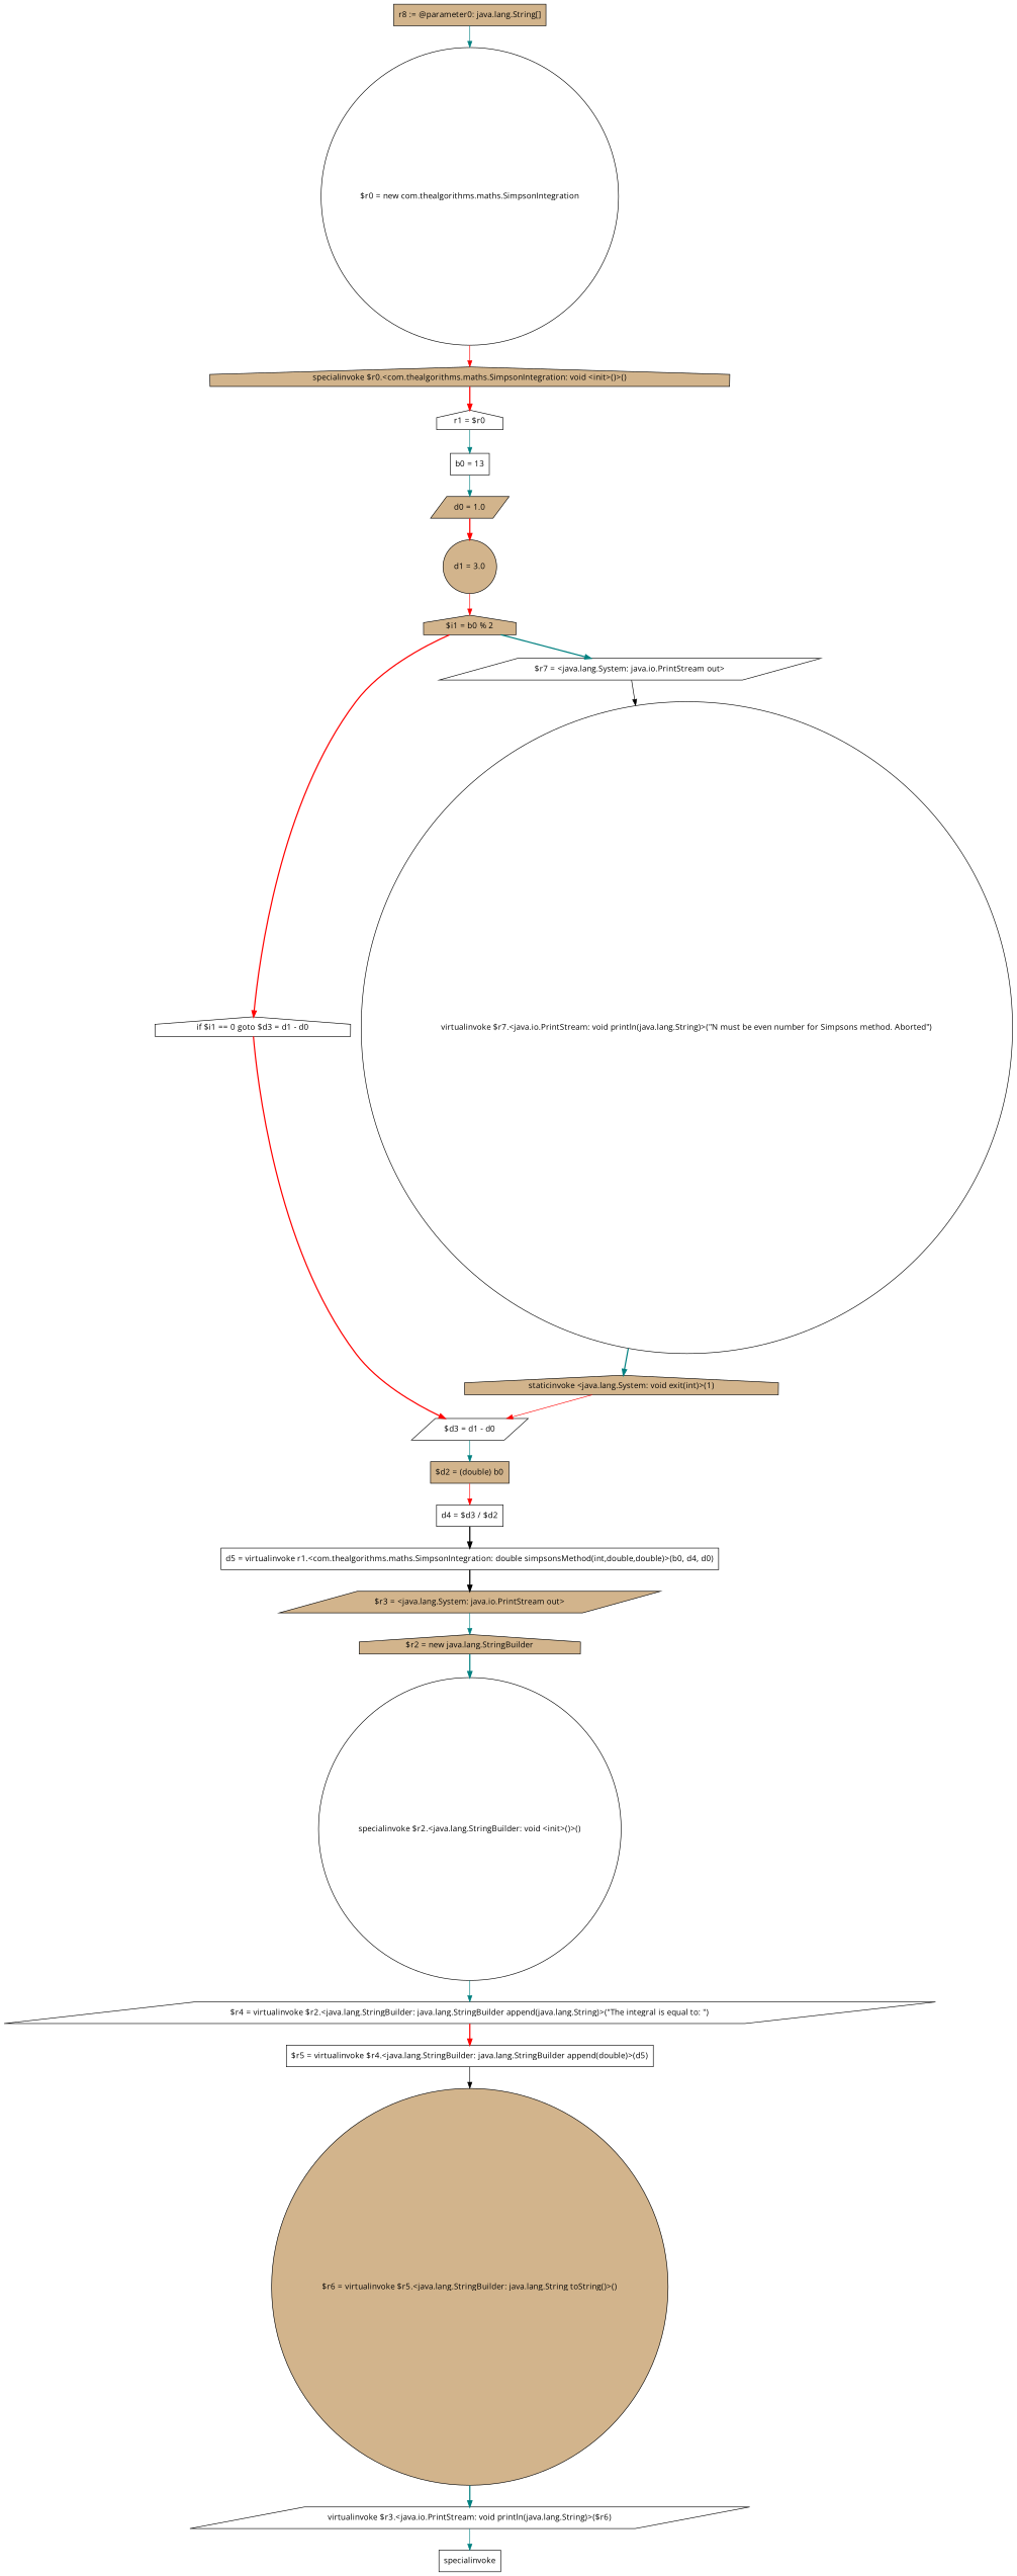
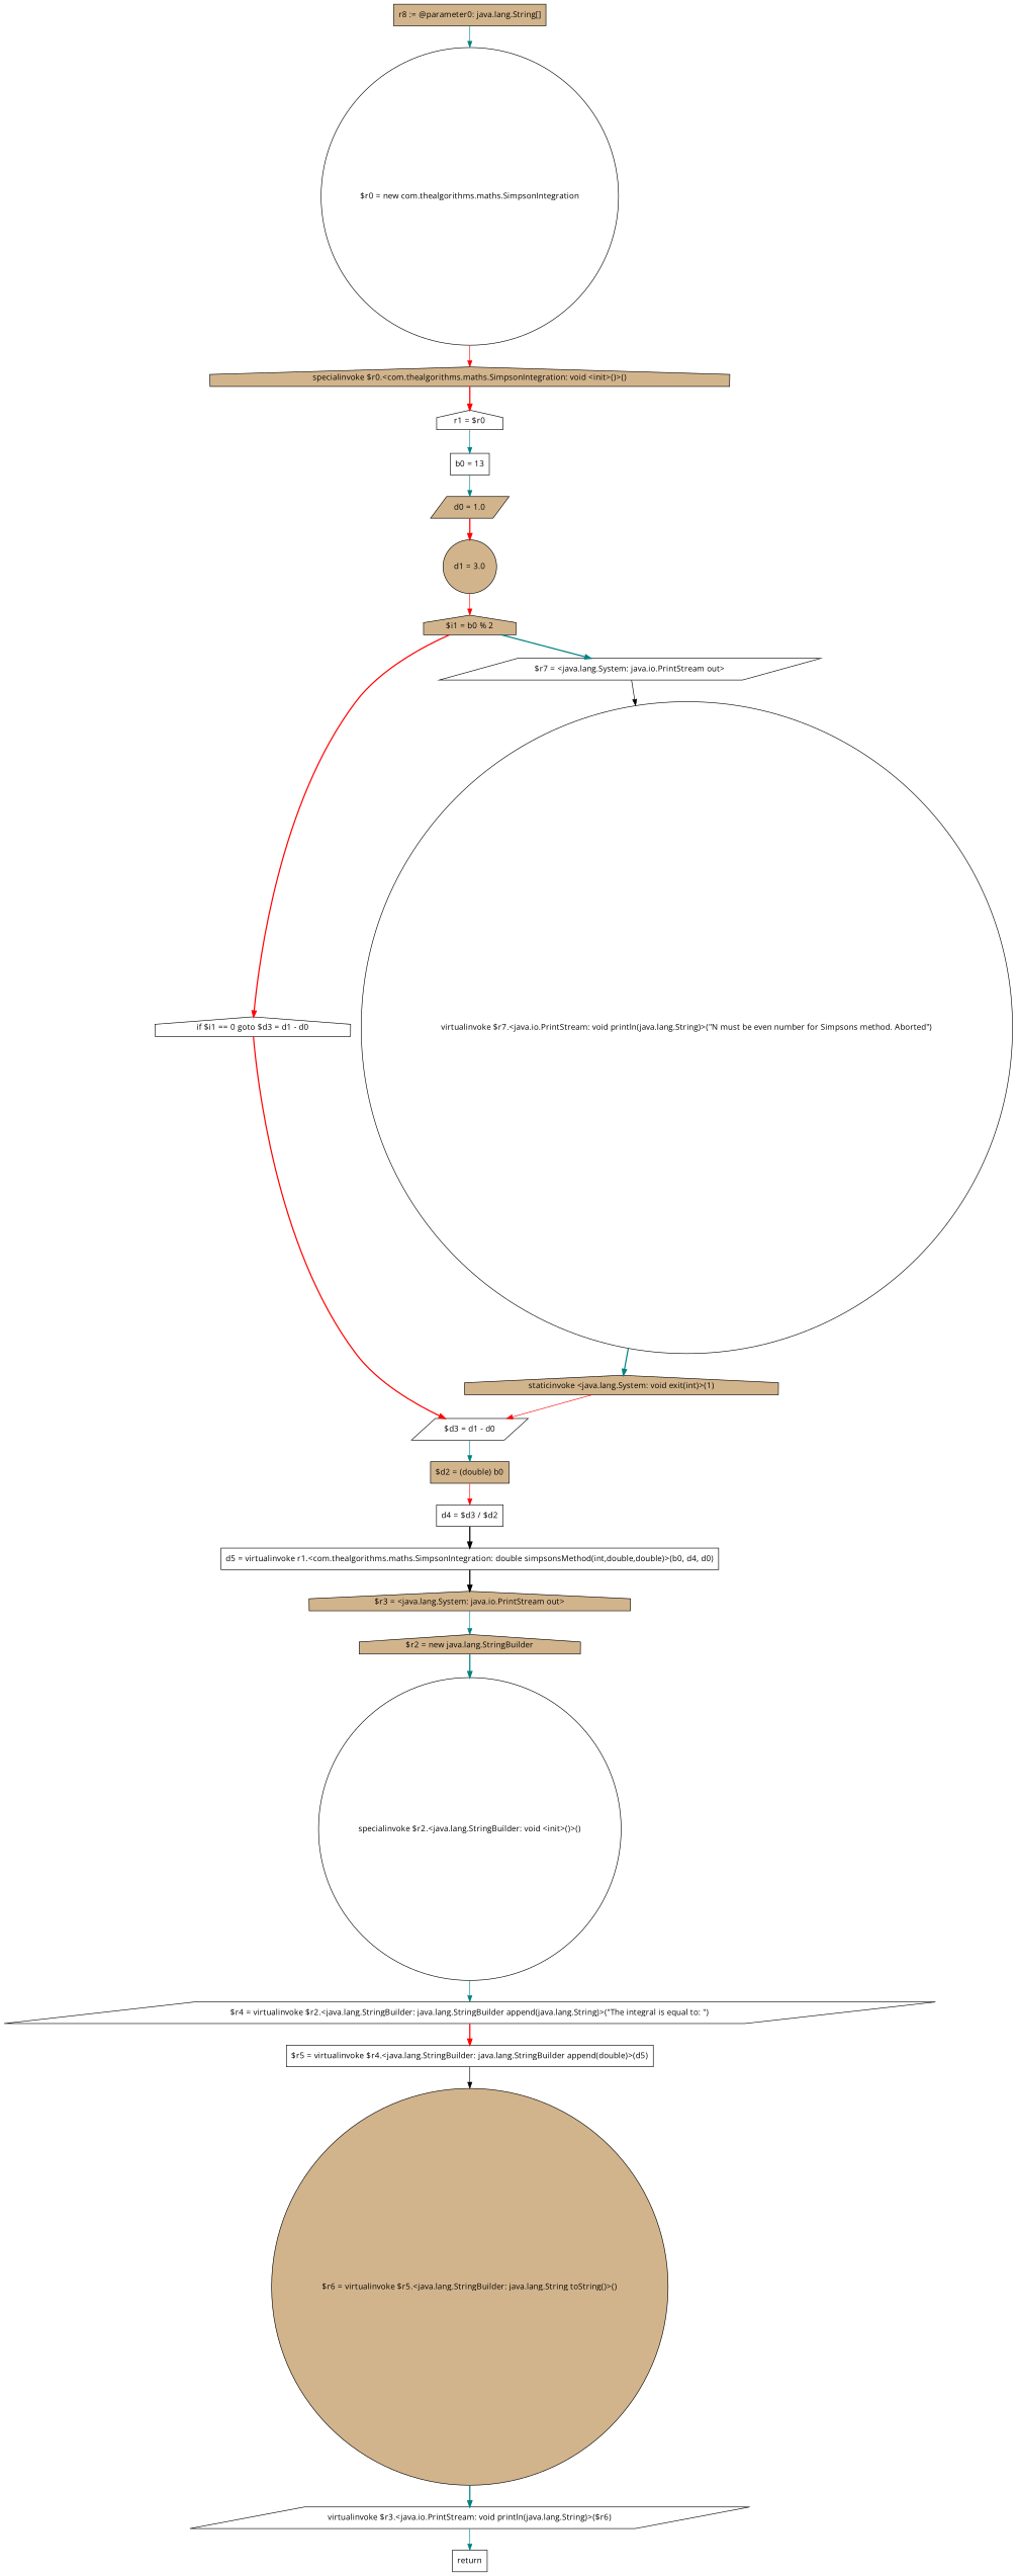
  digraph {
    fontname="Open Sans"
    node [fillcolor=white fontname="Open Sans" shape=box style=filled]
    edge [color=teal fontname="Open Sans" style=solid]
    "r8 := @parameter0: java.lang.String[]" [fillcolor=tan]
    "$r0 = new com.thealgorithms.maths.SimpsonIntegration" [shape=circle]
    "specialinvoke $r0.<com.thealgorithms.maths.SimpsonIntegration: void <init>()>()" [fillcolor=tan shape=house]
    "r1 = $r0" [shape=house]
    n5 [label="b0 = 13"]
    "d0 = 1.0" [fillcolor=tan shape=parallelogram]
    "d1 = 3.0" [fillcolor=tan shape=circle]
    "$i1 = b0 % 2" [fillcolor=tan shape=house]
    "if $i1 == 0 goto $d3 = d1 - d0" [shape=house]
    "$r7 = <java.lang.System: java.io.PrintStream out>" [shape=parallelogram]
    "$d3 = d1 - d0" [shape=parallelogram]
    "virtualinvoke $r7.<java.io.PrintStream: void println(java.lang.String)>(\"N must be even number for Simpsons method. Aborted\")" [shape=circle]
    "$d2 = (double) b0" [fillcolor=tan]
    "staticinvoke <java.lang.System: void exit(int)>(1)" [fillcolor=tan shape=house]
    "d4 = $d3 / $d2"
    "d5 = virtualinvoke r1.<com.thealgorithms.maths.SimpsonIntegration: double simpsonsMethod(int,double,double)>(b0, d4, d0)"
-   "$r3 = <java.lang.System: java.io.PrintStream out>" [fillcolor=tan shape=parallelogram]
+   "$r3 = <java.lang.System: java.io.PrintStream out>" [fillcolor=tan shape=house]
    "$r2 = new java.lang.StringBuilder" [fillcolor=tan shape=house]
    "specialinvoke $r2.<java.lang.StringBuilder: void <init>()>()" [shape=circle]
    "$r4 = virtualinvoke $r2.<java.lang.StringBuilder: java.lang.StringBuilder append(java.lang.String)>(\"The integral is equal to: \")" [shape=parallelogram]
    "$r5 = virtualinvoke $r4.<java.lang.StringBuilder: java.lang.StringBuilder append(double)>(d5)"
    "$r6 = virtualinvoke $r5.<java.lang.StringBuilder: java.lang.String toString()>()" [fillcolor=tan shape=circle]
    "virtualinvoke $r3.<java.io.PrintStream: void println(java.lang.String)>($r6)" [shape=parallelogram]
-   return [label=specialinvoke]
+   return
    "r8 := @parameter0: java.lang.String[]" -> "$r0 = new com.thealgorithms.maths.SimpsonIntegration"
    "$r0 = new com.thealgorithms.maths.SimpsonIntegration" -> "specialinvoke $r0.<com.thealgorithms.maths.SimpsonIntegration: void <init>()>()" [color=red]
    "specialinvoke $r0.<com.thealgorithms.maths.SimpsonIntegration: void <init>()>()" -> "r1 = $r0" [color=red style=bold]
    "r1 = $r0" -> n5
    n5 -> "d0 = 1.0"
    "d0 = 1.0" -> "d1 = 3.0" [color=red style=bold]
    "d1 = 3.0" -> "$i1 = b0 % 2" [color=red]
    "$i1 = b0 % 2" -> "if $i1 == 0 goto $d3 = d1 - d0" [color=red style=bold]
    "$i1 = b0 % 2" -> "$r7 = <java.lang.System: java.io.PrintStream out>" [style=bold]
    "if $i1 == 0 goto $d3 = d1 - d0" -> "$d3 = d1 - d0" [color=red style=bold]
    "$r7 = <java.lang.System: java.io.PrintStream out>" -> "virtualinvoke $r7.<java.io.PrintStream: void println(java.lang.String)>(\"N must be even number for Simpsons method. Aborted\")" [color=black]
    "$d3 = d1 - d0" -> "$d2 = (double) b0"
    "virtualinvoke $r7.<java.io.PrintStream: void println(java.lang.String)>(\"N must be even number for Simpsons method. Aborted\")" -> "staticinvoke <java.lang.System: void exit(int)>(1)" [style=bold]
    "$d2 = (double) b0" -> "d4 = $d3 / $d2" [color=red]
    "staticinvoke <java.lang.System: void exit(int)>(1)" -> "$d3 = d1 - d0" [color=red]
    "d4 = $d3 / $d2" -> "d5 = virtualinvoke r1.<com.thealgorithms.maths.SimpsonIntegration: double simpsonsMethod(int,double,double)>(b0, d4, d0)" [color=black style=bold]
    "d5 = virtualinvoke r1.<com.thealgorithms.maths.SimpsonIntegration: double simpsonsMethod(int,double,double)>(b0, d4, d0)" -> "$r3 = <java.lang.System: java.io.PrintStream out>" [color=black style=bold]
    "$r3 = <java.lang.System: java.io.PrintStream out>" -> "$r2 = new java.lang.StringBuilder"
    "$r2 = new java.lang.StringBuilder" -> "specialinvoke $r2.<java.lang.StringBuilder: void <init>()>()" [style=bold]
    "specialinvoke $r2.<java.lang.StringBuilder: void <init>()>()" -> "$r4 = virtualinvoke $r2.<java.lang.StringBuilder: java.lang.StringBuilder append(java.lang.String)>(\"The integral is equal to: \")"
    "$r4 = virtualinvoke $r2.<java.lang.StringBuilder: java.lang.StringBuilder append(java.lang.String)>(\"The integral is equal to: \")" -> "$r5 = virtualinvoke $r4.<java.lang.StringBuilder: java.lang.StringBuilder append(double)>(d5)" [color=red style=bold]
    "$r5 = virtualinvoke $r4.<java.lang.StringBuilder: java.lang.StringBuilder append(double)>(d5)" -> "$r6 = virtualinvoke $r5.<java.lang.StringBuilder: java.lang.String toString()>()" [color=black]
    "$r6 = virtualinvoke $r5.<java.lang.StringBuilder: java.lang.String toString()>()" -> "virtualinvoke $r3.<java.io.PrintStream: void println(java.lang.String)>($r6)" [style=bold]
    "virtualinvoke $r3.<java.io.PrintStream: void println(java.lang.String)>($r6)" -> return
  }
